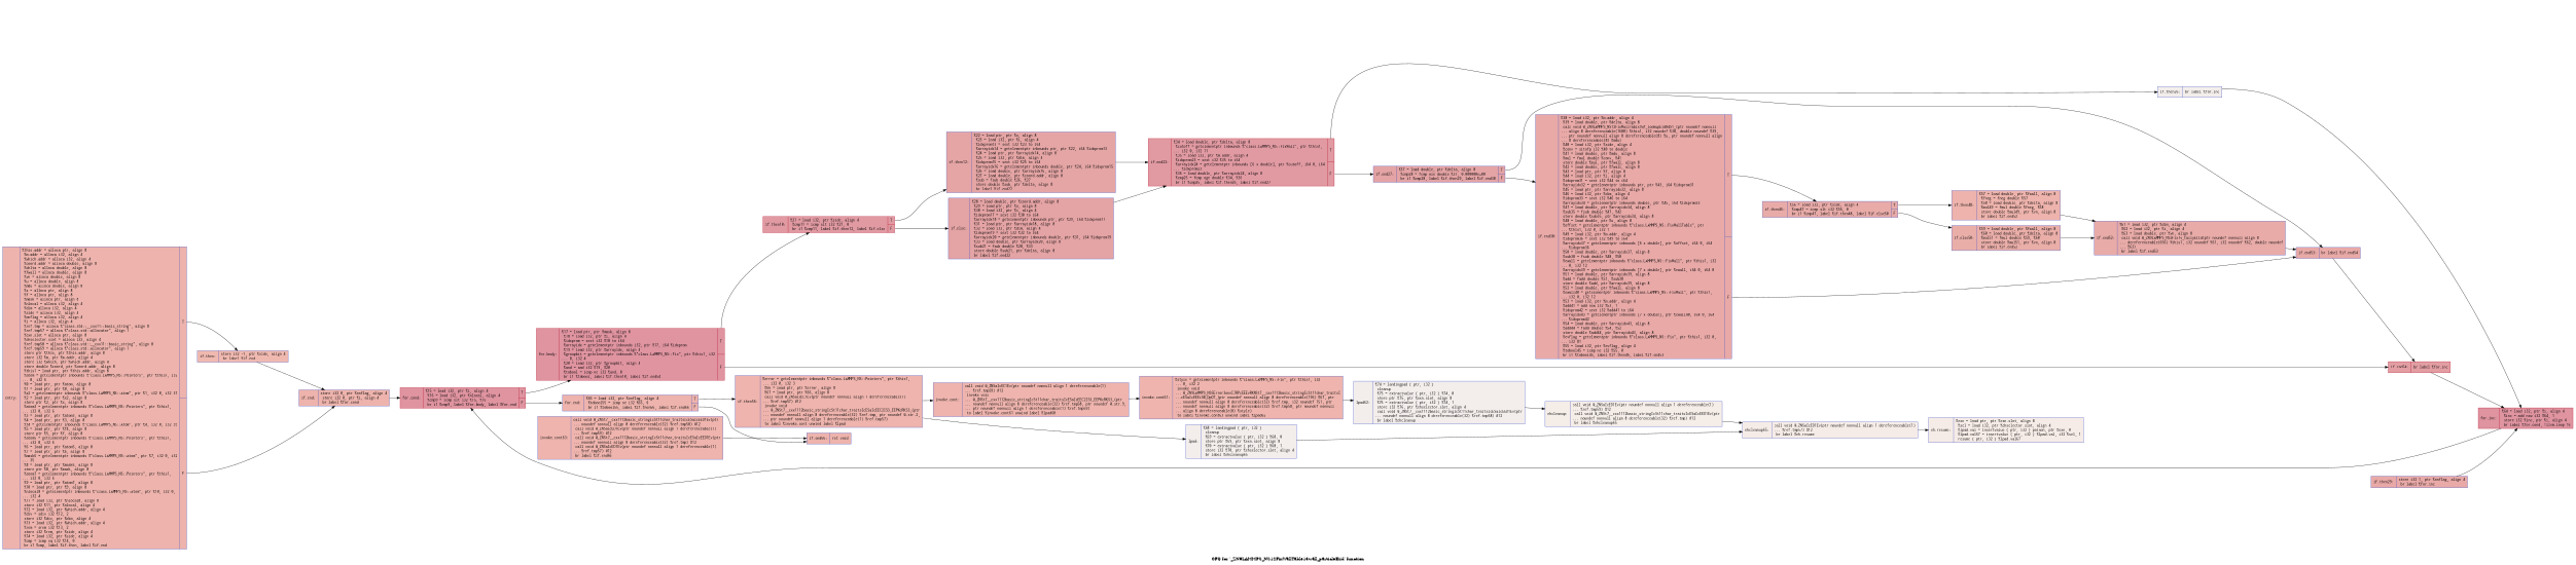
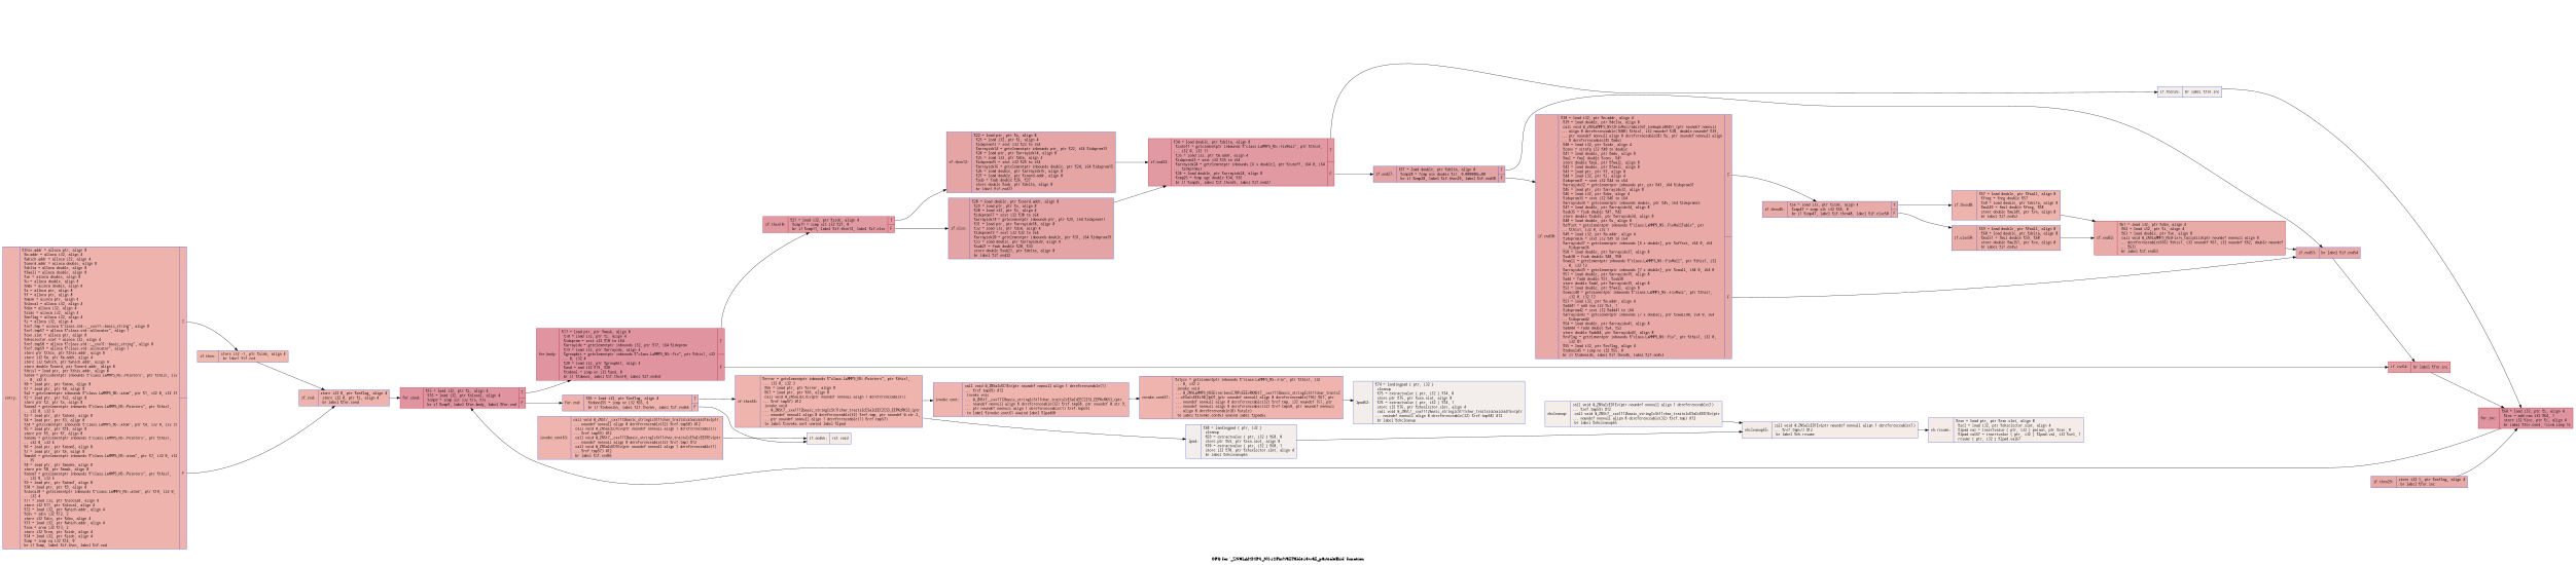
  digraph {
    label="CFG for '_ZN9LAMMPS_NS12FixWallTable13wall_particleEiid' function"
    rankdir=LR
    node [color="#3d50c3ff" fillcolor="#d6524470" fontname=Courier shape=record style=filled]
    n1 [label="{entry:\l|  %this.addr = alloca ptr, align 8\l  %m.addr = alloca i32, align 4\l  %which.addr = alloca i32, align 4\l  %coord.addr = alloca double, align 8\l  %delta = alloca double, align 8\l  %fwall = alloca double, align 8\l  %vn = alloca double, align 8\l  %u = alloca double, align 8\l  %mdu = alloca double, align 8\l  %x = alloca ptr, align 8\l  %f = alloca ptr, align 8\l  %mask = alloca ptr, align 8\l  %nlocal = alloca i32, align 4\l  %dim = alloca i32, align 4\l  %side = alloca i32, align 4\l  %onflag = alloca i32, align 4\l  %i = alloca i32, align 4\l  %ref.tmp = alloca %\"class.std::__cxx11::basic_string\", align 8\l  %ref.tmp57 = alloca %\"class.std::allocator\", align 1\l  %exn.slot = alloca ptr, align 8\l  %ehselector.slot = alloca i32, align 4\l  %ref.tmp58 = alloca %\"class.std::__cxx11::basic_string\", align 8\l  %ref.tmp59 = alloca %\"class.std::allocator\", align 1\l  store ptr %this, ptr %this.addr, align 8\l  store i32 %m, ptr %m.addr, align 4\l  store i32 %which, ptr %which.addr, align 4\l  store double %coord, ptr %coord.addr, align 8\l  %this1 = load ptr, ptr %this.addr, align 8\l  %atom = getelementptr inbounds %\"class.LAMMPS_NS::Pointers\", ptr %this1, i32\l... 0, i32 6\l  %0 = load ptr, ptr %atom, align 8\l  %1 = load ptr, ptr %0, align 8\l  %x2 = getelementptr inbounds %\"class.LAMMPS_NS::Atom\", ptr %1, i32 0, i32 37\l  %2 = load ptr, ptr %x2, align 8\l  store ptr %2, ptr %x, align 8\l  %atom3 = getelementptr inbounds %\"class.LAMMPS_NS::Pointers\", ptr %this1,\l... i32 0, i32 6\l  %3 = load ptr, ptr %atom3, align 8\l  %4 = load ptr, ptr %3, align 8\l  %f4 = getelementptr inbounds %\"class.LAMMPS_NS::Atom\", ptr %4, i32 0, i32 39\l  %5 = load ptr, ptr %f4, align 8\l  store ptr %5, ptr %f, align 8\l  %atom5 = getelementptr inbounds %\"class.LAMMPS_NS::Pointers\", ptr %this1,\l... i32 0, i32 6\l  %6 = load ptr, ptr %atom5, align 8\l  %7 = load ptr, ptr %6, align 8\l  %mask6 = getelementptr inbounds %\"class.LAMMPS_NS::Atom\", ptr %7, i32 0, i32\l... 35\l  %8 = load ptr, ptr %mask6, align 8\l  store ptr %8, ptr %mask, align 8\l  %atom7 = getelementptr inbounds %\"class.LAMMPS_NS::Pointers\", ptr %this1,\l... i32 0, i32 6\l  %9 = load ptr, ptr %atom7, align 8\l  %10 = load ptr, ptr %9, align 8\l  %nlocal8 = getelementptr inbounds %\"class.LAMMPS_NS::Atom\", ptr %10, i32 0,\l... i32 4\l  %11 = load i32, ptr %nlocal8, align 8\l  store i32 %11, ptr %nlocal, align 4\l  %12 = load i32, ptr %which.addr, align 4\l  %div = sdiv i32 %12, 2\l  store i32 %div, ptr %dim, align 4\l  %13 = load i32, ptr %which.addr, align 4\l  %rem = srem i32 %13, 2\l  store i32 %rem, ptr %side, align 4\l  %14 = load i32, ptr %side, align 4\l  %cmp = icmp eq i32 %14, 0\l  br i1 %cmp, label %if.then, label %if.end\l|{<s0>T|<s1>F}}"]
    n2 [fillcolor="#de614d70" label="{if.then:\l|  store i32 -1, ptr %side, align 4\l  br label %if.end\l}"]
    n3 [label="{if.end:\l|  store i32 0, ptr %onflag, align 4\l  store i32 0, ptr %i, align 4\l  br label %for.cond\l}"]
    n4 [color="#b70d28ff" fillcolor="#b70d2870" label="{for.cond:\l|  %15 = load i32, ptr %i, align 4\l  %16 = load i32, ptr %nlocal, align 4\l  %cmp9 = icmp slt i32 %15, %16\l  br i1 %cmp9, label %for.body, label %for.end\l|{<s0>T|<s1>F}}"]
    n5 [color="#b70d28ff" fillcolor="#b70d2870" label="{for.body:\l|  %17 = load ptr, ptr %mask, align 8\l  %18 = load i32, ptr %i, align 4\l  %idxprom = sext i32 %18 to i64\l  %arrayidx = getelementptr inbounds i32, ptr %17, i64 %idxprom\l  %19 = load i32, ptr %arrayidx, align 4\l  %groupbit = getelementptr inbounds %\"class.LAMMPS_NS::Fix\", ptr %this1, i32\l... 0, i32 4\l  %20 = load i32, ptr %groupbit, align 4\l  %and = and i32 %19, %20\l  %tobool = icmp ne i32 %and, 0\l  br i1 %tobool, label %if.then10, label %if.end54\l|{<s0>T|<s1>F}}"]
    n6 [label="{for.end:\l|  %65 = load i32, ptr %onflag, align 4\l  %tobool55 = icmp ne i32 %65, 0\l  br i1 %tobool55, label %if.then56, label %if.end66\l|{<s0>T|<s1>F}}"]
    n7 [color="#b70d28ff" fillcolor="#bb1b2c70" label="{if.then10:\l|  %21 = load i32, ptr %side, align 4\l  %cmp11 = icmp slt i32 %21, 0\l  br i1 %cmp11, label %if.then12, label %if.else\l|{<s0>T|<s1>F}}"]
    n8 [color="#b70d28ff" fillcolor="#be242e70" label="{if.end54:\l|  br label %for.inc\l}"]
    n9 [fillcolor="#d8564670" label="{if.then56:\l|  %error = getelementptr inbounds %\"class.LAMMPS_NS::Pointers\", ptr %this1,\l... i32 0, i32 3\l  %66 = load ptr, ptr %error, align 8\l  %67 = load ptr, ptr %66, align 8\l  call void @_ZNSaIcEC1Ev(ptr noundef nonnull align 1 dereferenceable(1)\l... %ref.tmp57) #12\l  invoke void\l... @_ZNSt7__cxx1112basic_stringIcSt11char_traitsIcESaIcEEC2IS3_EEPKcRKS3_(ptr\l... noundef nonnull align 8 dereferenceable(32) %ref.tmp, ptr noundef @.str.2,\l... ptr noundef nonnull align 1 dereferenceable(1) %ref.tmp57)\l          to label %invoke.cont unwind label %lpad\l}"]
-   n10 [label="{if.end66:\l|  ret void\l}"]
+   n10 [fillcolor="#ead5c970" label="{if.end66:\l|  ret void\l}"]
    n11 [fillcolor="#c5333470" label="{if.then12:\l|  %22 = load ptr, ptr %x, align 8\l  %23 = load i32, ptr %i, align 4\l  %idxprom13 = sext i32 %23 to i64\l  %arrayidx14 = getelementptr inbounds ptr, ptr %22, i64 %idxprom13\l  %24 = load ptr, ptr %arrayidx14, align 8\l  %25 = load i32, ptr %dim, align 4\l  %idxprom15 = sext i32 %25 to i64\l  %arrayidx16 = getelementptr inbounds double, ptr %24, i64 %idxprom15\l  %26 = load double, ptr %arrayidx16, align 8\l  %27 = load double, ptr %coord.addr, align 8\l  %sub = fsub double %26, %27\l  store double %sub, ptr %delta, align 8\l  br label %if.end22\l}"]
    n12 [fillcolor="#c32e3170" label="{if.else:\l|  %28 = load double, ptr %coord.addr, align 8\l  %29 = load ptr, ptr %x, align 8\l  %30 = load i32, ptr %i, align 4\l  %idxprom17 = sext i32 %30 to i64\l  %arrayidx18 = getelementptr inbounds ptr, ptr %29, i64 %idxprom17\l  %31 = load ptr, ptr %arrayidx18, align 8\l  %32 = load i32, ptr %dim, align 4\l  %idxprom19 = sext i32 %32 to i64\l  %arrayidx20 = getelementptr inbounds double, ptr %31, i64 %idxprom19\l  %33 = load double, ptr %arrayidx20, align 8\l  %sub21 = fsub double %28, %33\l  store double %sub21, ptr %delta, align 8\l  br label %if.end22\l}"]
    n13 [color="#b70d28ff" fillcolor="#b70d2870" label="{for.inc:\l|  %64 = load i32, ptr %i, align 4\l  %inc = add nsw i32 %64, 1\l  store i32 %inc, ptr %i, align 4\l  br label %for.cond, !llvm.loop !6\l}"]
    n14 [fillcolor="#d8564670" label="{invoke.cont:\l|  call void @_ZNSaIcEC1Ev(ptr noundef nonnull align 1 dereferenceable(1)\l... %ref.tmp59) #12\l  invoke void\l... @_ZNSt7__cxx1112basic_stringIcSt11char_traitsIcESaIcEEC2IS3_EEPKcRKS3_(ptr\l... noundef nonnull align 8 dereferenceable(32) %ref.tmp58, ptr noundef @.str.9,\l... ptr noundef nonnull align 1 dereferenceable(1) %ref.tmp59)\l          to label %invoke.cont61 unwind label %lpad60\l}"]
    n15 [fillcolor="#e3d9d370" label="{lpad:\l|  %68 = landingpad \{ ptr, i32 \}\l          cleanup\l  %69 = extractvalue \{ ptr, i32 \} %68, 0\l  store ptr %69, ptr %exn.slot, align 8\l  %70 = extractvalue \{ ptr, i32 \} %68, 1\l  store i32 %70, ptr %ehselector.slot, align 4\l  br label %ehcleanup65\l}"]
    n16 [color="#b70d28ff" fillcolor="#bb1b2c70" label="{if.end22:\l|  %34 = load double, ptr %delta, align 8\l  %cutoff = getelementptr inbounds %\"class.LAMMPS_NS::FixWall\", ptr %this1,\l... i32 0, i32 11\l  %35 = load i32, ptr %m.addr, align 4\l  %idxprom23 = sext i32 %35 to i64\l  %arrayidx24 = getelementptr inbounds [6 x double], ptr %cutoff, i64 0, i64\l... %idxprom23\l  %36 = load double, ptr %arrayidx24, align 8\l  %cmp25 = fcmp oge double %34, %36\l  br i1 %cmp25, label %if.then26, label %if.end27\l|{<s0>T|<s1>F}}"]
    n17 [fillcolor="#e3d9d370" label="{if.then26:\l|  br label %for.inc\l}"]
    n18 [fillcolor="#c32e3170" label="{if.end27:\l|  %37 = load double, ptr %delta, align 8\l  %cmp28 = fcmp ole double %37, 0.000000e+00\l  br i1 %cmp28, label %if.then29, label %if.end30\l|{<s0>T|<s1>F}}"]
    n19 [fillcolor="#ca3b3770" label="{if.end30:\l|  %38 = load i32, ptr %m.addr, align 4\l  %39 = load double, ptr %delta, align 8\l  call void @_ZN9LAMMPS_NS12FixWallTable9uf_lookupEidRdS1_(ptr noundef nonnull\l... align 8 dereferenceable(1680) %this1, i32 noundef %38, double noundef %39,\l... ptr noundef nonnull align 8 dereferenceable(8) %u, ptr noundef nonnull align\l... 8 dereferenceable(8) %mdu)\l  %40 = load i32, ptr %side, align 4\l  %conv = sitofp i32 %40 to double\l  %41 = load double, ptr %mdu, align 8\l  %mul = fmul double %conv, %41\l  store double %mul, ptr %fwall, align 8\l  %42 = load double, ptr %fwall, align 8\l  %43 = load ptr, ptr %f, align 8\l  %44 = load i32, ptr %i, align 4\l  %idxprom31 = sext i32 %44 to i64\l  %arrayidx32 = getelementptr inbounds ptr, ptr %43, i64 %idxprom31\l  %45 = load ptr, ptr %arrayidx32, align 8\l  %46 = load i32, ptr %dim, align 4\l  %idxprom33 = sext i32 %46 to i64\l  %arrayidx34 = getelementptr inbounds double, ptr %45, i64 %idxprom33\l  %47 = load double, ptr %arrayidx34, align 8\l  %sub35 = fsub double %47, %42\l  store double %sub35, ptr %arrayidx34, align 8\l  %48 = load double, ptr %u, align 8\l  %offset = getelementptr inbounds %\"class.LAMMPS_NS::FixWallTable\", ptr\l... %this1, i32 0, i32 1\l  %49 = load i32, ptr %m.addr, align 4\l  %idxprom36 = sext i32 %49 to i64\l  %arrayidx37 = getelementptr inbounds [6 x double], ptr %offset, i64 0, i64\l... %idxprom36\l  %50 = load double, ptr %arrayidx37, align 8\l  %sub38 = fsub double %48, %50\l  %ewall = getelementptr inbounds %\"class.LAMMPS_NS::FixWall\", ptr %this1, i32\l... 0, i32 12\l  %arrayidx39 = getelementptr inbounds [7 x double], ptr %ewall, i64 0, i64 0\l  %51 = load double, ptr %arrayidx39, align 8\l  %add = fadd double %51, %sub38\l  store double %add, ptr %arrayidx39, align 8\l  %52 = load double, ptr %fwall, align 8\l  %ewall40 = getelementptr inbounds %\"class.LAMMPS_NS::FixWall\", ptr %this1,\l... i32 0, i32 12\l  %53 = load i32, ptr %m.addr, align 4\l  %add41 = add nsw i32 %53, 1\l  %idxprom42 = sext i32 %add41 to i64\l  %arrayidx43 = getelementptr inbounds [7 x double], ptr %ewall40, i64 0, i64\l... %idxprom42\l  %54 = load double, ptr %arrayidx43, align 8\l  %add44 = fadd double %54, %52\l  store double %add44, ptr %arrayidx43, align 8\l  %evflag = getelementptr inbounds %\"class.LAMMPS_NS::Fix\", ptr %this1, i32 0,\l... i32 81\l  %55 = load i32, ptr %evflag, align 4\l  %tobool45 = icmp ne i32 %55, 0\l  br i1 %tobool45, label %if.then46, label %if.end53\l|{<s0>T|<s1>F}}"]
    n20 [fillcolor="#ca3b3770" label="{if.end53:\l|  br label %if.end54\l}"]
    n21 [fillcolor="#ca3b3770" label="{if.then29:\l|  store i32 1, ptr %onflag, align 4\l  br label %for.inc\l}"]
    n22 [fillcolor="#cc403a70" label="{if.then46:\l|  %56 = load i32, ptr %side, align 4\l  %cmp47 = icmp slt i32 %56, 0\l  br i1 %cmp47, label %if.then48, label %if.else50\l|{<s0>T|<s1>F}}"]
    n23 [label="{if.then48:\l|  %57 = load double, ptr %fwall, align 8\l  %fneg = fneg double %57\l  %58 = load double, ptr %delta, align 8\l  %mul49 = fmul double %fneg, %58\l  store double %mul49, ptr %vn, align 8\l  br label %if.end52\l}"]
    n24 [fillcolor="#d0473d70" label="{if.else50:\l|  %59 = load double, ptr %fwall, align 8\l  %60 = load double, ptr %delta, align 8\l  %mul51 = fmul double %59, %60\l  store double %mul51, ptr %vn, align 8\l  br label %if.end52\l}"]
-   n25 [fillcolor="#cc403a70" label="{if.end52:\l|  %61 = load i32, ptr %dim, align 4\l  %62 = load i32, ptr %i, align 4\l  %63 = load double, ptr %vn, align 8\l  call void @_ZN9LAMMPS_NS3Fix7v_tallyEiid(ptr noundef nonnull align 8\l... dereferenceable(656) %this1, i32 noundef %61, i32 noundef %62, double noundef\l... %63)\l  br label %if.end53\l}"]
+   n25 [color="#b70d28ff" fillcolor="#cc403a70" label="{if.end52:\l|  %61 = load i32, ptr %dim, align 4\l  %62 = load i32, ptr %i, align 4\l  %63 = load double, ptr %vn, align 8\l  call void @_ZN9LAMMPS_NS3Fix7v_tallyEiid(ptr noundef nonnull align 8\l... dereferenceable(656) %this1, i32 noundef %61, i32 noundef %62, double noundef\l... %63)\l  br label %if.end53\l}"]
    n26 [fillcolor="#d8564670" label="{invoke.cont61:\l|  %style = getelementptr inbounds %\"class.LAMMPS_NS::Fix\", ptr %this1, i32\l... 0, i32 2\l  invoke void\l... @_ZN9LAMMPS_NS5Error3oneIJRPcEEEvRKNSt7__cxx1112basic_stringIcSt11char_traitsI\l...cESaIcEEEiSB_DpOT_(ptr noundef nonnull align 8 dereferenceable(196) %67, ptr\l... noundef nonnull align 8 dereferenceable(32) %ref.tmp, i32 noundef 151, ptr\l... noundef nonnull align 8 dereferenceable(32) %ref.tmp58, ptr noundef nonnull\l... align 8 dereferenceable(8) %style)\l          to label %invoke.cont63 unwind label %lpad62\l}"]
    n27 [fillcolor="#ead5c970" label="{ehcleanup65:\l|  call void @_ZNSaIcED1Ev(ptr noundef nonnull align 1 dereferenceable(1)\l... %ref.tmp57) #12\l  br label %eh.resume\l}"]
    n28 [fillcolor="#e3d9d370" label="{lpad62:\l|  %74 = landingpad \{ ptr, i32 \}\l          cleanup\l  %75 = extractvalue \{ ptr, i32 \} %74, 0\l  store ptr %75, ptr %exn.slot, align 8\l  %76 = extractvalue \{ ptr, i32 \} %74, 1\l  store i32 %76, ptr %ehselector.slot, align 4\l  call void @_ZNSt7__cxx1112basic_stringIcSt11char_traitsIcESaIcEED1Ev(ptr\l... noundef nonnull align 8 dereferenceable(32) %ref.tmp58) #12\l  br label %ehcleanup\l}"]
    n29 [fillcolor="#ead5c970" label="{eh.resume:\l|  %exn = load ptr, ptr %exn.slot, align 8\l  %sel = load i32, ptr %ehselector.slot, align 4\l  %lpad.val = insertvalue \{ ptr, i32 \} poison, ptr %exn, 0\l  %lpad.val67 = insertvalue \{ ptr, i32 \} %lpad.val, i32 %sel, 1\l  resume \{ ptr, i32 \} %lpad.val67\l}"]
    n30 [fillcolor="#d8564670" label="{invoke.cont63:\l|  call void @_ZNSt7__cxx1112basic_stringIcSt11char_traitsIcESaIcEED1Ev(ptr\l... noundef nonnull align 8 dereferenceable(32) %ref.tmp58) #12\l  call void @_ZNSaIcED1Ev(ptr noundef nonnull align 1 dereferenceable(1)\l... %ref.tmp59) #12\l  call void @_ZNSt7__cxx1112basic_stringIcSt11char_traitsIcESaIcEED1Ev(ptr\l... noundef nonnull align 8 dereferenceable(32) %ref.tmp) #12\l  call void @_ZNSaIcED1Ev(ptr noundef nonnull align 1 dereferenceable(1)\l... %ref.tmp57) #12\l  br label %if.end66\l}"]
    n31 [fillcolor="#e8d6cc70" label="{ehcleanup:\l|  call void @_ZNSaIcED1Ev(ptr noundef nonnull align 1 dereferenceable(1)\l... %ref.tmp59) #12\l  call void @_ZNSt7__cxx1112basic_stringIcSt11char_traitsIcESaIcEED1Ev(ptr\l... noundef nonnull align 8 dereferenceable(32) %ref.tmp) #12\l  br label %ehcleanup65\l}"]
    n1 -> n2 [tailport=s0]
    n1 -> n3 [tailport=s1]
    n2 -> n3
    n3 -> n4
    n4 -> n5 [tailport=s0]
    n4 -> n6 [tailport=s1]
    n5 -> n7 [tailport=s0]
    n5 -> n8 [tailport=s1]
    n6 -> n9 [tailport=s0]
    n6 -> n10 [tailport=s1]
    n7 -> n11 [tailport=s0]
    n7 -> n12 [tailport=s1]
    n8 -> n13
    n9 -> n14
    n9 -> n15
    n11 -> n16
    n12 -> n16
    n13 -> n4
    n14 -> n26
    n15 -> n27
    n16 -> n17 [tailport=s0]
    n16 -> n18 [tailport=s1]
    n17 -> n13
    n18 -> n19 [tailport=s1]
    n18 -> n20 [tailport=s0]
    n19 -> n20 [tailport=s1]
    n19 -> n22 [tailport=s0]
    n20 -> n8
    n21 -> n13
    n22 -> n23 [tailport=s0]
    n22 -> n24 [tailport=s1]
    n23 -> n25
    n24 -> n25
    n25 -> n20
    n26 -> n28
    n27 -> n29
-   n28 -> n31
    n30 -> n10
    n31 -> n27
  }
